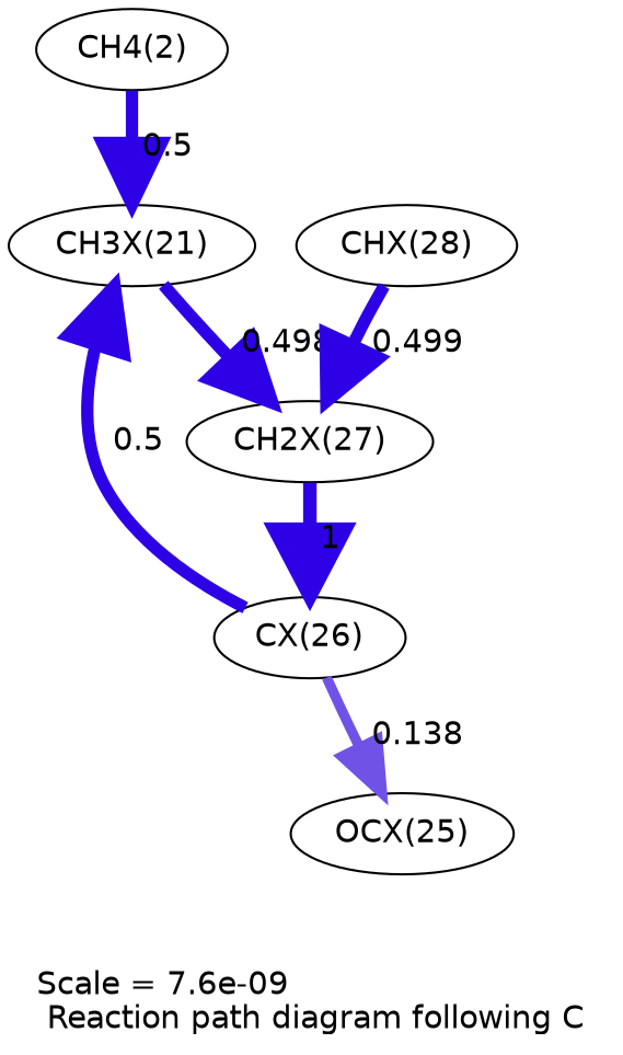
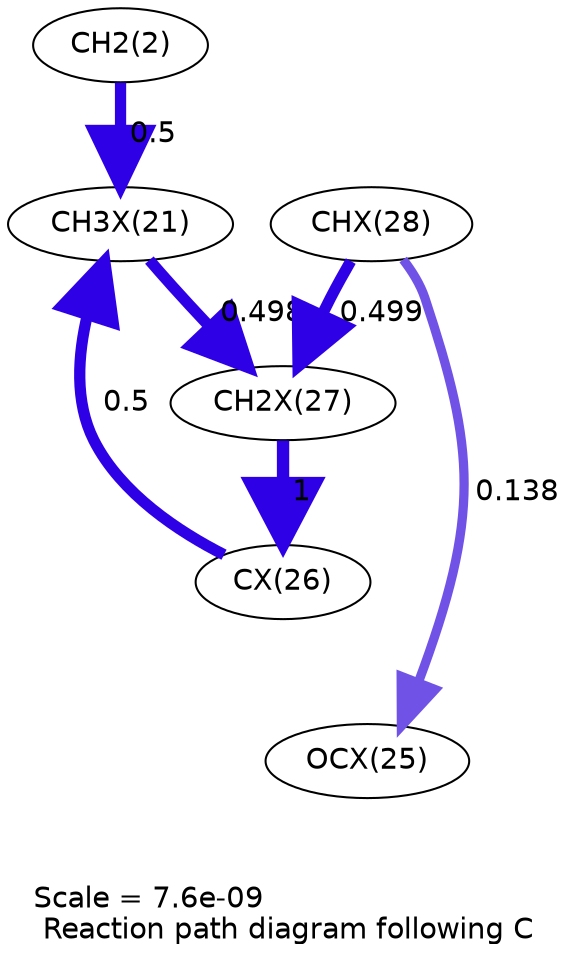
  digraph {
    fontname=Helvetica
    label="Scale = 7.6e-09\l Reaction path diagram following C"
    node [fontname=Helvetica]
    edge [arrowsize=2.74 color="0.7, 0.998, 0.9" fontname=Helvetica penwidth=5.47]
-   n1 [label="CH4(2)"]
+   n1 [label="CH2(2)"]
    n2 [label="CH3X(21)"]
    n3 [label="CH2X(27)"]
    n4 [label="CX(26)"]
    n5 [label="OCX(25)"]
    n6 [label="CHX(28)"]
    n1 -> n2 [label=" 0.5"]
    n2 -> n3 [label=" 0.498"]
    n3 -> n4 [arrowsize=3 color="0.7, 1.5, 0.9" label=" 1" penwidth=6]
    n4 -> n2 [color="0.7, 1, 0.9" label=" 0.5" penwidth=5.48]
-   n4 -> n5 [arrowsize=2.25 color="0.7, 0.638, 0.9" label=" 0.138" penwidth=4.5]
+   n6 -> n5 [arrowsize=2.25 color="0.7, 0.638, 0.9" label=" 0.138" penwidth=4.5]
    n6 -> n3 [color="0.7, 0.999, 0.9" label=" 0.499" penwidth=5.48]
  }
